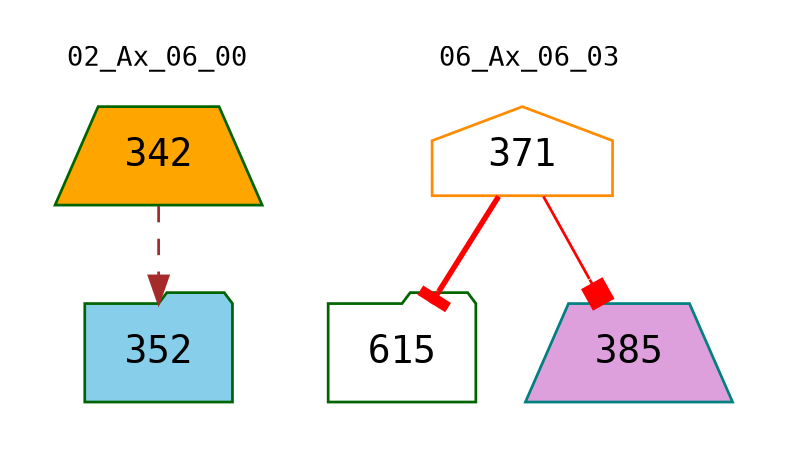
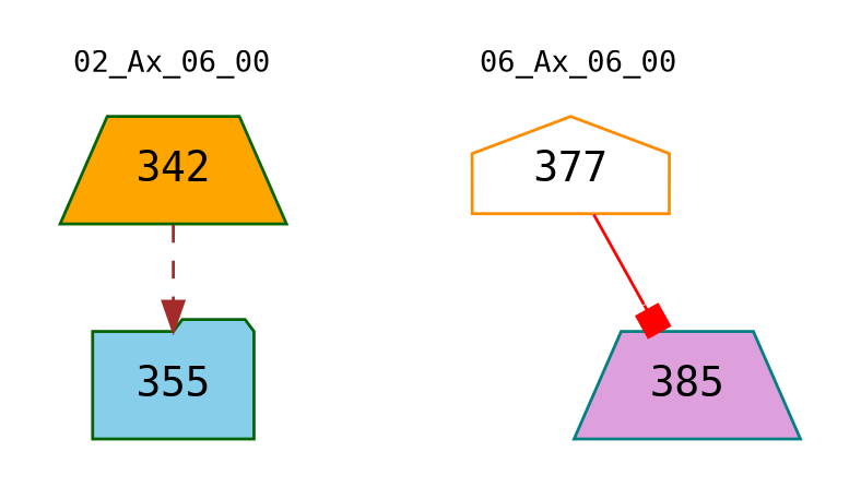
  digraph {
    fontname="DejaVu Sans Mono"
    node [color=darkgreen fillcolor=white fontname="DejaVu Sans Mono" shape=trapezium style=filled]
    edge [color=red fontname="DejaVu Sans Mono"]
    n1 [fillcolor=orange label=342]
-   n2 [fillcolor=skyblue label=352 shape=folder]
-   n3 [color=darkorange label=371 shape=house]
-   n4 [label=615 shape=folder]
+   n2 [fillcolor=skyblue label=355 shape=folder]
+   n3 [color=darkorange label=377 shape=house]
    n5 [color=teal fillcolor=plum label=385]
    subgraph cluster_1 {
      color=white
      fontsize=10
      label="02_Ax_06_00"
      n1
      n2
    }
    subgraph cluster_2 {
      color=white
      fontsize=10
-     label="06_Ax_06_03"
+     label="06_Ax_06_00"
      n3
-     n4
      n5
    }
    n1 -> n2 [arrowhead=normal color=brown style=dashed]
-   n3 -> n4 [arrowhead=tee style=bold]
    n3 -> n5 [arrowhead=box style=solid]
  }
